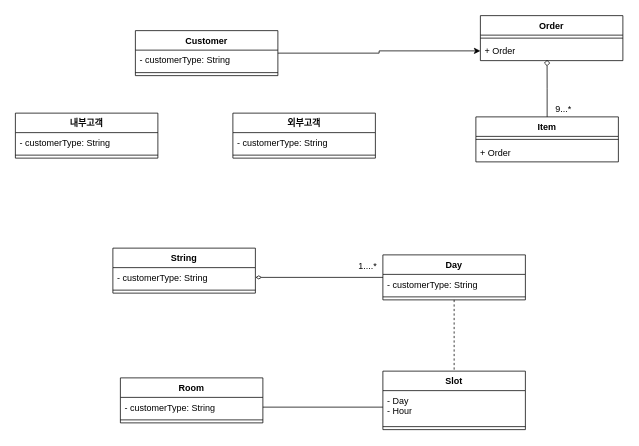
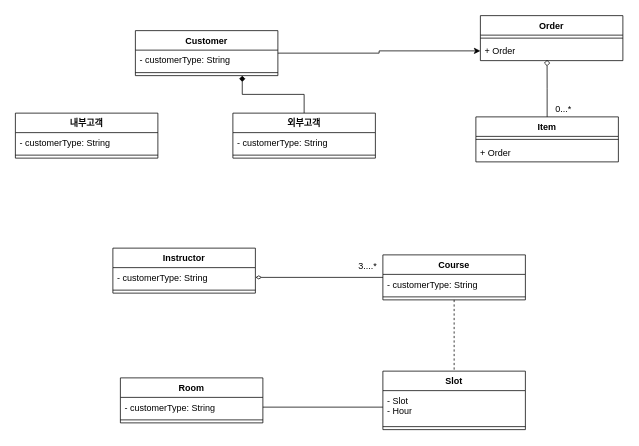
  <mxCell id="0" />
  <mxCell id="1" parent="0" />
  <mxCell id="2" style="edgeStyle=orthogonalEdgeStyle;rounded=0;orthogonalLoop=1;jettySize=auto;html=1;entryX=0;entryY=0.5;entryDx=0;entryDy=0;" parent="1" source="3" target="35" edge="1"><mxGeometry relative="1" as="geometry" /></mxCell>
  <mxCell id="3" value="Customer" style="swimlane;fontStyle=1;align=center;verticalAlign=top;childLayout=stackLayout;horizontal=1;startSize=26;horizontalStack=0;resizeParent=1;resizeParentMax=0;resizeLast=0;collapsible=1;marginBottom=0;whiteSpace=wrap;html=1;" parent="1" vertex="1"><mxGeometry x="180" y="40" width="190" height="60" as="geometry" /></mxCell>
  <mxCell id="4" value="- customerType: String" style="text;strokeColor=none;fillColor=none;align=left;verticalAlign=top;spacingLeft=4;spacingRight=4;overflow=hidden;rotatable=0;points=[[0,0.5],[1,0.5]];portConstraint=eastwest;whiteSpace=wrap;html=1;" parent="3" vertex="1"><mxGeometry y="26" width="190" height="26" as="geometry" /></mxCell>
  <mxCell id="5" value="" style="line;strokeWidth=1;fillColor=none;align=left;verticalAlign=middle;spacingTop=-1;spacingLeft=3;spacingRight=3;rotatable=0;labelPosition=right;points=[];portConstraint=eastwest;strokeColor=inherit;" parent="3" vertex="1"><mxGeometry y="52" width="190" height="8" as="geometry" /></mxCell>
  <mxCell id="6" style="edgeStyle=orthogonalEdgeStyle;rounded=0;orthogonalLoop=1;jettySize=auto;html=1;exitX=0.5;exitY=0;exitDx=0;exitDy=0;entryX=0.468;entryY=0.962;entryDx=0;entryDy=0;entryPerimeter=0;endArrow=diamond;endFill=0;" parent="1" source="7" target="35" edge="1"><mxGeometry relative="1" as="geometry" /></mxCell>
  <mxCell id="7" value="Item" style="swimlane;fontStyle=1;align=center;verticalAlign=top;childLayout=stackLayout;horizontal=1;startSize=26;horizontalStack=0;resizeParent=1;resizeParentMax=0;resizeLast=0;collapsible=1;marginBottom=0;whiteSpace=wrap;html=1;" parent="1" vertex="1"><mxGeometry x="634" y="155" width="190" height="60" as="geometry" /></mxCell>
  <mxCell id="8" value="" style="line;strokeWidth=1;fillColor=none;align=left;verticalAlign=middle;spacingTop=-1;spacingLeft=3;spacingRight=3;rotatable=0;labelPosition=right;points=[];portConstraint=eastwest;strokeColor=inherit;" parent="7" vertex="1"><mxGeometry y="26" width="190" height="8" as="geometry" /></mxCell>
  <mxCell id="9" value="+ Order" style="text;strokeColor=none;fillColor=none;align=left;verticalAlign=top;spacingLeft=4;spacingRight=4;overflow=hidden;rotatable=0;points=[[0,0.5],[1,0.5]];portConstraint=eastwest;whiteSpace=wrap;html=1;" parent="7" vertex="1"><mxGeometry y="34" width="190" height="26" as="geometry" /></mxCell>
- <mxCell id="10" value="String" style="swimlane;fontStyle=1;align=center;verticalAlign=top;childLayout=stackLayout;horizontal=1;startSize=26;horizontalStack=0;resizeParent=1;resizeParentMax=0;resizeLast=0;collapsible=1;marginBottom=0;whiteSpace=wrap;html=1;" parent="1" vertex="1"><mxGeometry x="150" y="330" width="190" height="60" as="geometry" /></mxCell>
+ <mxCell id="10" value="Instructor" style="swimlane;fontStyle=1;align=center;verticalAlign=top;childLayout=stackLayout;horizontal=1;startSize=26;horizontalStack=0;resizeParent=1;resizeParentMax=0;resizeLast=0;collapsible=1;marginBottom=0;whiteSpace=wrap;html=1;" parent="1" vertex="1"><mxGeometry x="150" y="330" width="190" height="60" as="geometry" /></mxCell>
  <mxCell id="11" value="- customerType: String" style="text;strokeColor=none;fillColor=none;align=left;verticalAlign=top;spacingLeft=4;spacingRight=4;overflow=hidden;rotatable=0;points=[[0,0.5],[1,0.5]];portConstraint=eastwest;whiteSpace=wrap;html=1;" parent="10" vertex="1"><mxGeometry y="26" width="190" height="26" as="geometry" /></mxCell>
  <mxCell id="12" value="" style="line;strokeWidth=1;fillColor=none;align=left;verticalAlign=middle;spacingTop=-1;spacingLeft=3;spacingRight=3;rotatable=0;labelPosition=right;points=[];portConstraint=eastwest;strokeColor=inherit;" parent="10" vertex="1"><mxGeometry y="52" width="190" height="8" as="geometry" /></mxCell>
  <mxCell id="13" style="edgeStyle=orthogonalEdgeStyle;rounded=0;orthogonalLoop=1;jettySize=auto;html=1;exitX=0.5;exitY=1;exitDx=0;exitDy=0;entryX=0.5;entryY=0;entryDx=0;entryDy=0;endArrow=none;endFill=0;dashed=1;" parent="1" source="14" target="20" edge="1"><mxGeometry relative="1" as="geometry" /></mxCell>
- <mxCell id="14" value="Day" style="swimlane;fontStyle=1;align=center;verticalAlign=top;childLayout=stackLayout;horizontal=1;startSize=26;horizontalStack=0;resizeParent=1;resizeParentMax=0;resizeLast=0;collapsible=1;marginBottom=0;whiteSpace=wrap;html=1;" parent="1" vertex="1"><mxGeometry x="510" y="339" width="190" height="60" as="geometry" /></mxCell>
+ <mxCell id="14" value="Course" style="swimlane;fontStyle=1;align=center;verticalAlign=top;childLayout=stackLayout;horizontal=1;startSize=26;horizontalStack=0;resizeParent=1;resizeParentMax=0;resizeLast=0;collapsible=1;marginBottom=0;whiteSpace=wrap;html=1;" parent="1" vertex="1"><mxGeometry x="510" y="339" width="190" height="60" as="geometry" /></mxCell>
  <mxCell id="15" value="- customerType: String" style="text;strokeColor=none;fillColor=none;align=left;verticalAlign=top;spacingLeft=4;spacingRight=4;overflow=hidden;rotatable=0;points=[[0,0.5],[1,0.5]];portConstraint=eastwest;whiteSpace=wrap;html=1;" parent="14" vertex="1"><mxGeometry y="26" width="190" height="26" as="geometry" /></mxCell>
  <mxCell id="16" value="" style="line;strokeWidth=1;fillColor=none;align=left;verticalAlign=middle;spacingTop=-1;spacingLeft=3;spacingRight=3;rotatable=0;labelPosition=right;points=[];portConstraint=eastwest;strokeColor=inherit;" parent="14" vertex="1"><mxGeometry y="52" width="190" height="8" as="geometry" /></mxCell>
  <mxCell id="17" value="Room" style="swimlane;fontStyle=1;align=center;verticalAlign=top;childLayout=stackLayout;horizontal=1;startSize=26;horizontalStack=0;resizeParent=1;resizeParentMax=0;resizeLast=0;collapsible=1;marginBottom=0;whiteSpace=wrap;html=1;" parent="1" vertex="1"><mxGeometry x="160" y="503" width="190" height="60" as="geometry" /></mxCell>
  <mxCell id="18" value="- customerType: String" style="text;strokeColor=none;fillColor=none;align=left;verticalAlign=top;spacingLeft=4;spacingRight=4;overflow=hidden;rotatable=0;points=[[0,0.5],[1,0.5]];portConstraint=eastwest;whiteSpace=wrap;html=1;" parent="17" vertex="1"><mxGeometry y="26" width="190" height="26" as="geometry" /></mxCell>
  <mxCell id="19" value="" style="line;strokeWidth=1;fillColor=none;align=left;verticalAlign=middle;spacingTop=-1;spacingLeft=3;spacingRight=3;rotatable=0;labelPosition=right;points=[];portConstraint=eastwest;strokeColor=inherit;" parent="17" vertex="1"><mxGeometry y="52" width="190" height="8" as="geometry" /></mxCell>
  <mxCell id="20" value="Slot" style="swimlane;fontStyle=1;align=center;verticalAlign=top;childLayout=stackLayout;horizontal=1;startSize=26;horizontalStack=0;resizeParent=1;resizeParentMax=0;resizeLast=0;collapsible=1;marginBottom=0;whiteSpace=wrap;html=1;" parent="1" vertex="1"><mxGeometry x="510" y="494" width="190" height="78" as="geometry" /></mxCell>
- <mxCell id="21" value="- Day&lt;br&gt;- Hour" style="text;strokeColor=none;fillColor=none;align=left;verticalAlign=top;spacingLeft=4;spacingRight=4;overflow=hidden;rotatable=0;points=[[0,0.5],[1,0.5]];portConstraint=eastwest;whiteSpace=wrap;html=1;" parent="20" vertex="1"><mxGeometry y="26" width="190" height="44" as="geometry" /></mxCell>
+ <mxCell id="21" value="- Slot&lt;br&gt;- Hour" style="text;strokeColor=none;fillColor=none;align=left;verticalAlign=top;spacingLeft=4;spacingRight=4;overflow=hidden;rotatable=0;points=[[0,0.5],[1,0.5]];portConstraint=eastwest;whiteSpace=wrap;html=1;" parent="20" vertex="1"><mxGeometry y="26" width="190" height="44" as="geometry" /></mxCell>
  <mxCell id="22" value="" style="line;strokeWidth=1;fillColor=none;align=left;verticalAlign=middle;spacingTop=-1;spacingLeft=3;spacingRight=3;rotatable=0;labelPosition=right;points=[];portConstraint=eastwest;strokeColor=inherit;" parent="20" vertex="1"><mxGeometry y="70" width="190" height="8" as="geometry" /></mxCell>
  <mxCell id="23" style="edgeStyle=orthogonalEdgeStyle;rounded=0;orthogonalLoop=1;jettySize=auto;html=1;entryX=0;entryY=0.5;entryDx=0;entryDy=0;endArrow=none;endFill=0;startArrow=diamondThin;startFill=0;" parent="1" source="11" target="14" edge="1"><mxGeometry relative="1" as="geometry" /></mxCell>
- <mxCell id="24" value="1....*" style="text;strokeColor=none;align=center;fillColor=none;html=1;verticalAlign=middle;whiteSpace=wrap;rounded=0;" parent="1" vertex="1"><mxGeometry x="460" y="339" width="60" height="30" as="geometry" /></mxCell>
+ <mxCell id="24" value="3....*" style="text;strokeColor=none;align=center;fillColor=none;html=1;verticalAlign=middle;whiteSpace=wrap;rounded=0;" parent="1" vertex="1"><mxGeometry x="460" y="339" width="60" height="30" as="geometry" /></mxCell>
  <mxCell id="25" style="edgeStyle=orthogonalEdgeStyle;rounded=0;orthogonalLoop=1;jettySize=auto;html=1;exitX=0;exitY=0.5;exitDx=0;exitDy=0;entryX=1;entryY=0.5;entryDx=0;entryDy=0;endArrow=none;endFill=0;" parent="1" source="21" target="18" edge="1"><mxGeometry relative="1" as="geometry" /></mxCell>
+ <mxCell id="26" style="edgeStyle=orthogonalEdgeStyle;rounded=0;orthogonalLoop=1;jettySize=auto;html=1;exitX=0.5;exitY=0;exitDx=0;exitDy=0;entryX=0.75;entryY=1;entryDx=0;entryDy=0;endArrow=diamond;endFill=1;" parent="1" source="27" target="3" edge="1"><mxGeometry relative="1" as="geometry" /></mxCell>
  <mxCell id="27" value="외부고객" style="swimlane;fontStyle=1;align=center;verticalAlign=top;childLayout=stackLayout;horizontal=1;startSize=26;horizontalStack=0;resizeParent=1;resizeParentMax=0;resizeLast=0;collapsible=1;marginBottom=0;whiteSpace=wrap;html=1;" parent="1" vertex="1"><mxGeometry x="310" y="150" width="190" height="60" as="geometry" /></mxCell>
  <mxCell id="28" value="- customerType: String" style="text;strokeColor=none;fillColor=none;align=left;verticalAlign=top;spacingLeft=4;spacingRight=4;overflow=hidden;rotatable=0;points=[[0,0.5],[1,0.5]];portConstraint=eastwest;whiteSpace=wrap;html=1;" parent="27" vertex="1"><mxGeometry y="26" width="190" height="26" as="geometry" /></mxCell>
  <mxCell id="29" value="" style="line;strokeWidth=1;fillColor=none;align=left;verticalAlign=middle;spacingTop=-1;spacingLeft=3;spacingRight=3;rotatable=0;labelPosition=right;points=[];portConstraint=eastwest;strokeColor=inherit;" parent="27" vertex="1"><mxGeometry y="52" width="190" height="8" as="geometry" /></mxCell>
  <mxCell id="30" value="내부고객" style="swimlane;fontStyle=1;align=center;verticalAlign=top;childLayout=stackLayout;horizontal=1;startSize=26;horizontalStack=0;resizeParent=1;resizeParentMax=0;resizeLast=0;collapsible=1;marginBottom=0;whiteSpace=wrap;html=1;" parent="1" vertex="1"><mxGeometry x="20" y="150" width="190" height="60" as="geometry" /></mxCell>
  <mxCell id="31" value="- customerType: String" style="text;strokeColor=none;fillColor=none;align=left;verticalAlign=top;spacingLeft=4;spacingRight=4;overflow=hidden;rotatable=0;points=[[0,0.5],[1,0.5]];portConstraint=eastwest;whiteSpace=wrap;html=1;" parent="30" vertex="1"><mxGeometry y="26" width="190" height="26" as="geometry" /></mxCell>
  <mxCell id="32" value="" style="line;strokeWidth=1;fillColor=none;align=left;verticalAlign=middle;spacingTop=-1;spacingLeft=3;spacingRight=3;rotatable=0;labelPosition=right;points=[];portConstraint=eastwest;strokeColor=inherit;" parent="30" vertex="1"><mxGeometry y="52" width="190" height="8" as="geometry" /></mxCell>
  <mxCell id="33" value="Order" style="swimlane;fontStyle=1;align=center;verticalAlign=top;childLayout=stackLayout;horizontal=1;startSize=26;horizontalStack=0;resizeParent=1;resizeParentMax=0;resizeLast=0;collapsible=1;marginBottom=0;whiteSpace=wrap;html=1;" parent="1" vertex="1"><mxGeometry x="640" y="20" width="190" height="60" as="geometry" /></mxCell>
  <mxCell id="34" value="" style="line;strokeWidth=1;fillColor=none;align=left;verticalAlign=middle;spacingTop=-1;spacingLeft=3;spacingRight=3;rotatable=0;labelPosition=right;points=[];portConstraint=eastwest;strokeColor=inherit;" parent="33" vertex="1"><mxGeometry y="26" width="190" height="8" as="geometry" /></mxCell>
  <mxCell id="35" value="+ Order" style="text;strokeColor=none;fillColor=none;align=left;verticalAlign=top;spacingLeft=4;spacingRight=4;overflow=hidden;rotatable=0;points=[[0,0.5],[1,0.5]];portConstraint=eastwest;whiteSpace=wrap;html=1;" parent="33" vertex="1"><mxGeometry y="34" width="190" height="26" as="geometry" /></mxCell>
- <mxCell id="36" value="9...*" style="text;strokeColor=none;align=center;fillColor=none;html=1;verticalAlign=middle;whiteSpace=wrap;rounded=0;" parent="1" vertex="1"><mxGeometry x="721" y="130" width="60" height="30" as="geometry" /></mxCell>
+ <mxCell id="36" value="0...*" style="text;strokeColor=none;align=center;fillColor=none;html=1;verticalAlign=middle;whiteSpace=wrap;rounded=0;" parent="1" vertex="1"><mxGeometry x="721" y="130" width="60" height="30" as="geometry" /></mxCell>
